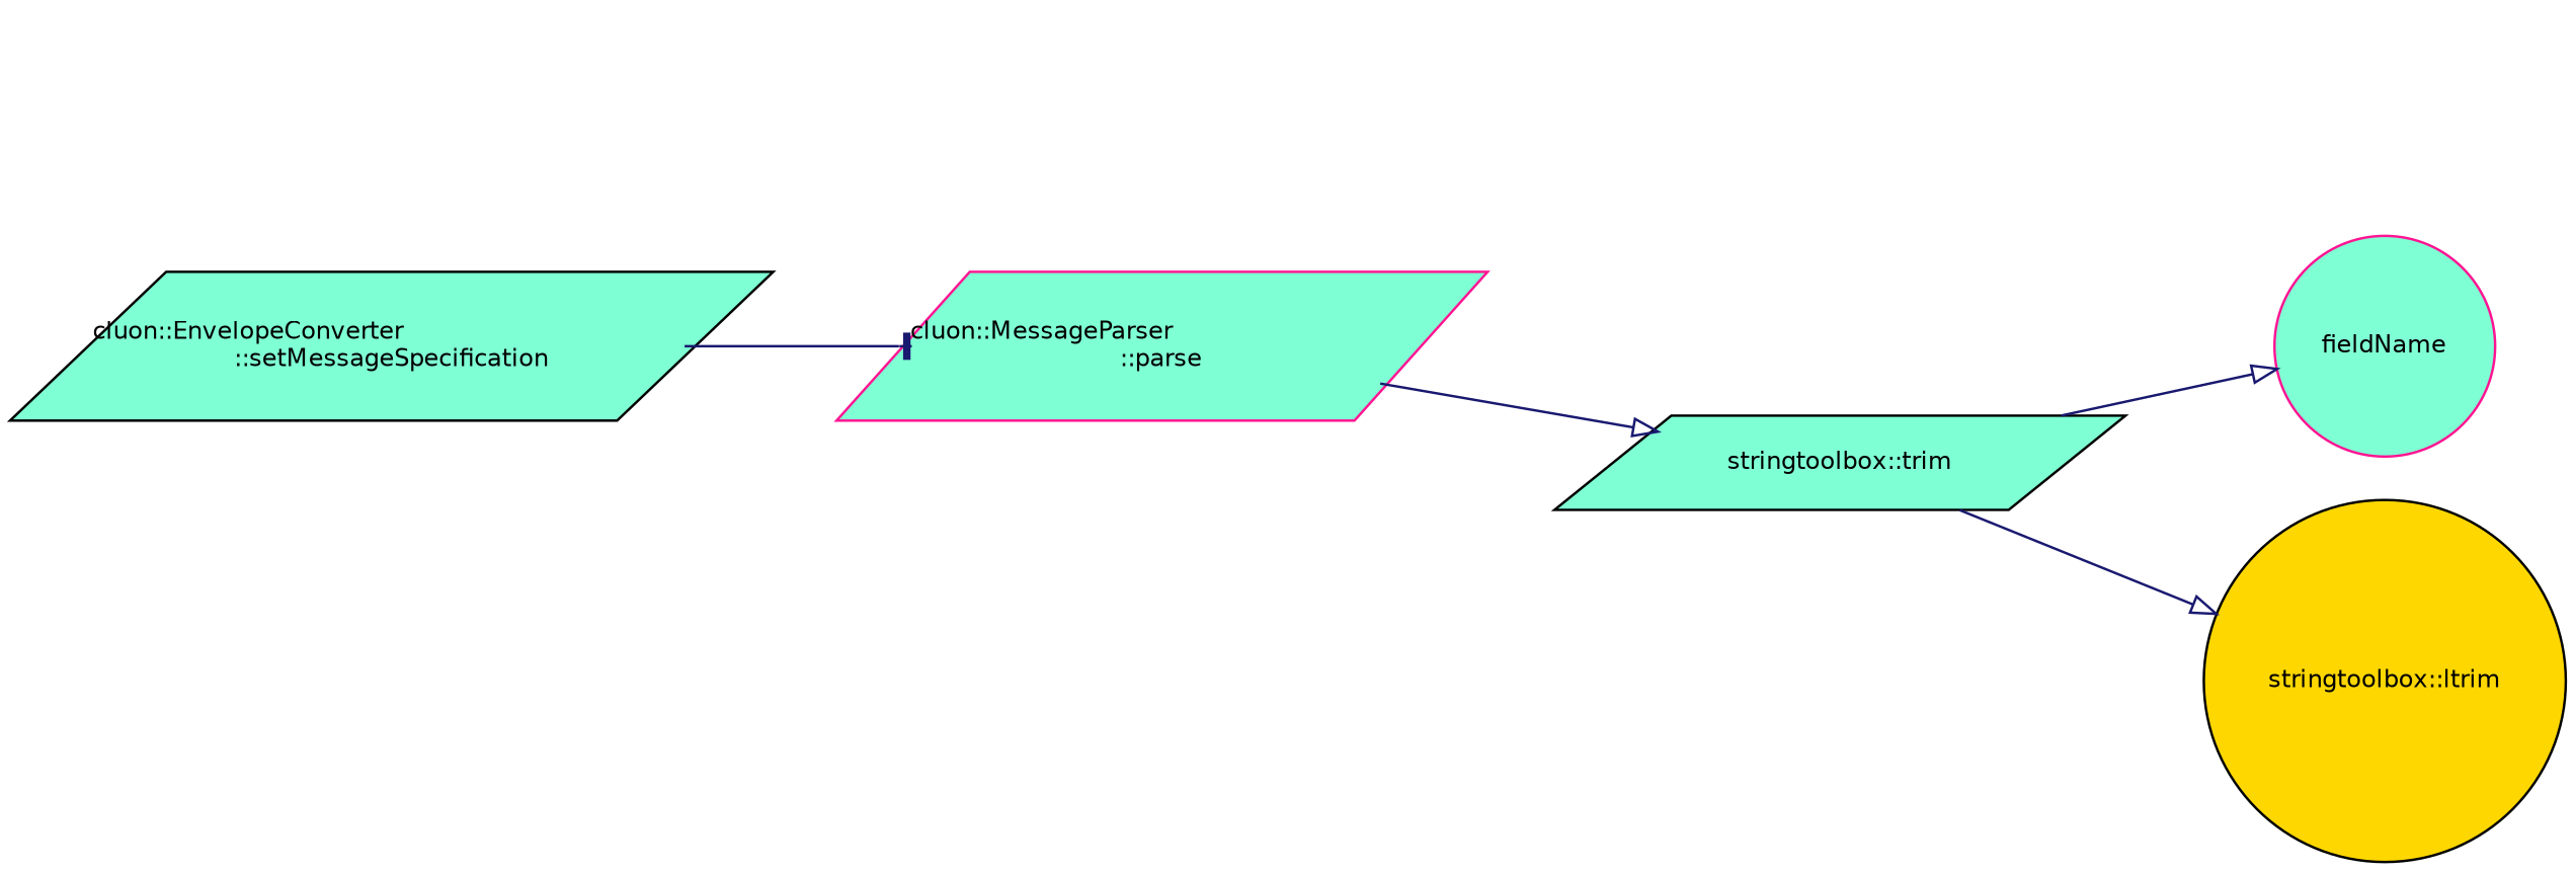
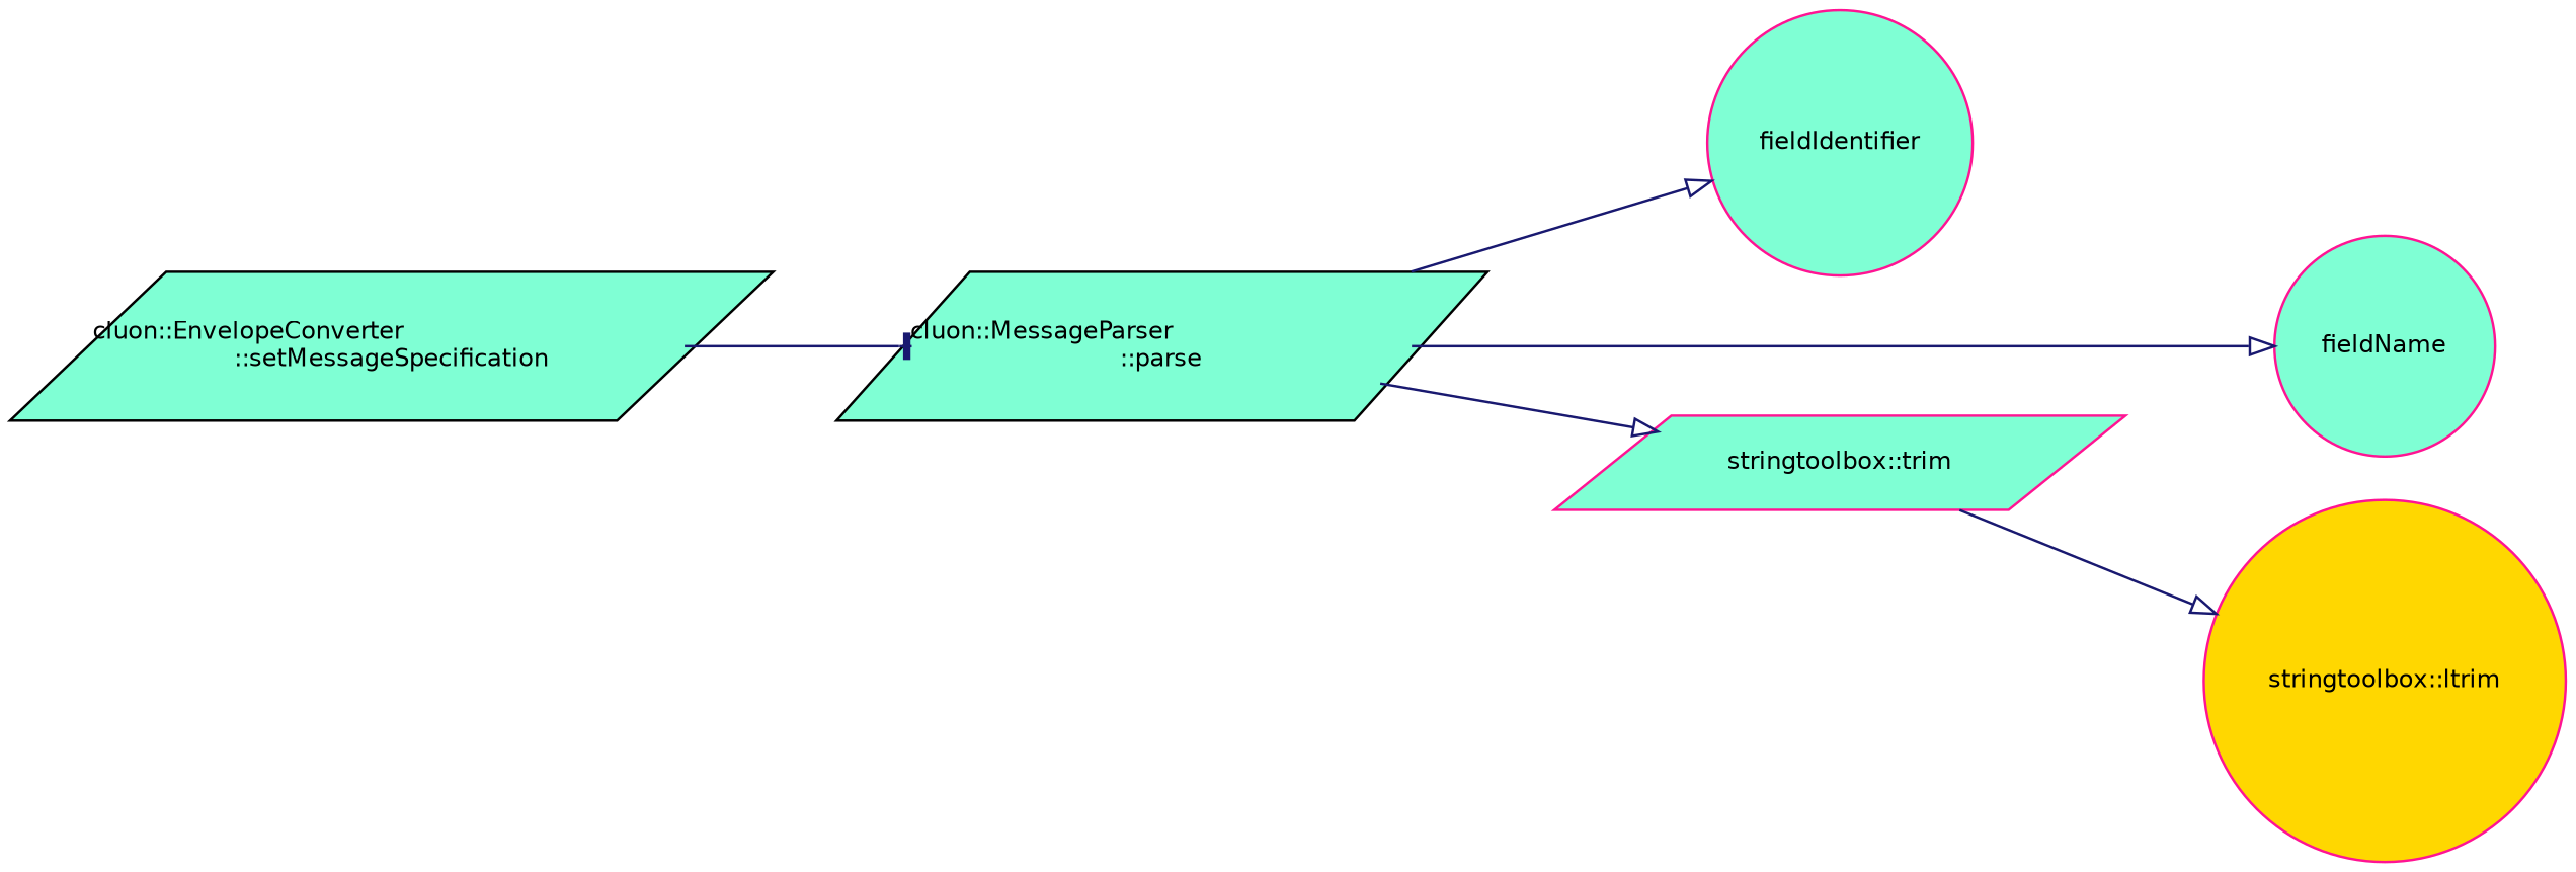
  digraph {
    rankdir=LR
    node [color=deeppink fillcolor=aquamarine fontname=Helvetica fontsize=10 shape=parallelogram style=filled]
    edge [arrowhead=onormal color=midnightblue fontname=Helvetica fontsize=10 labelfontname=Helvetica labelfontsize=10 style=solid]
    n1 [color=black fontcolor=black height=0.2 label="cluon::EnvelopeConverter\l::setMessageSpecification" width=0.4]
-   n2 [height=0.2 label="cluon::MessageParser\l::parse" width=0.4]
+   n2 [color=black height=0.2 label="cluon::MessageParser\l::parse" width=0.4]
+   n3 [height=0.2 label=fieldIdentifier shape=circle width=0.4]
    n4 [height=0.2 label=fieldName shape=circle width=0.4]
-   n5 [color=black height=0.2 label="stringtoolbox::trim" width=0.4]
-   n6 [color=black fillcolor=gold height=0.2 label="stringtoolbox::ltrim" shape=circle width=0.4]
+   n5 [height=0.2 label="stringtoolbox::trim" width=0.4]
+   n6 [fillcolor=gold height=0.2 label="stringtoolbox::ltrim" shape=circle width=0.4]
    n1 -> n2 [arrowhead=tee]
-   n5 -> n4
+   n2 -> n3
+   n2 -> n4
    n2 -> n5
    n5 -> n6
  }
